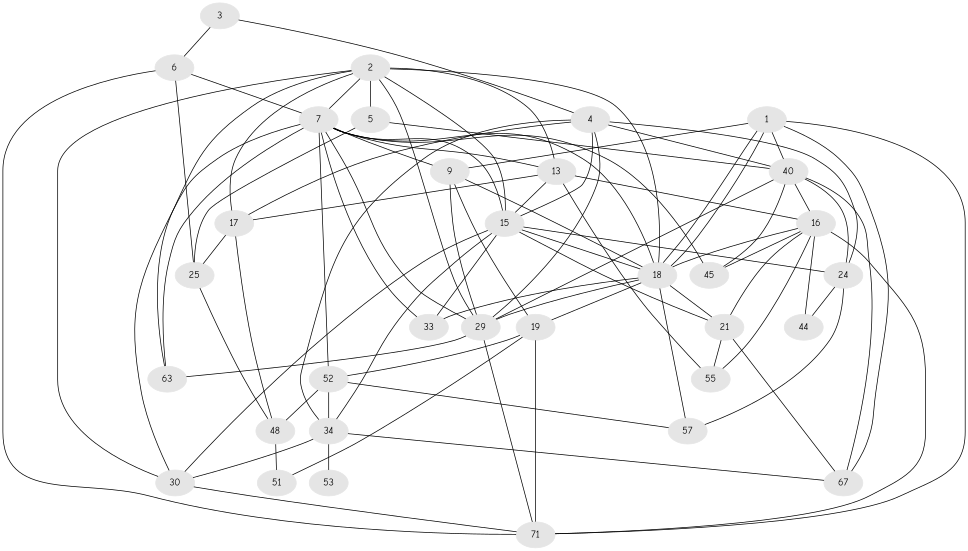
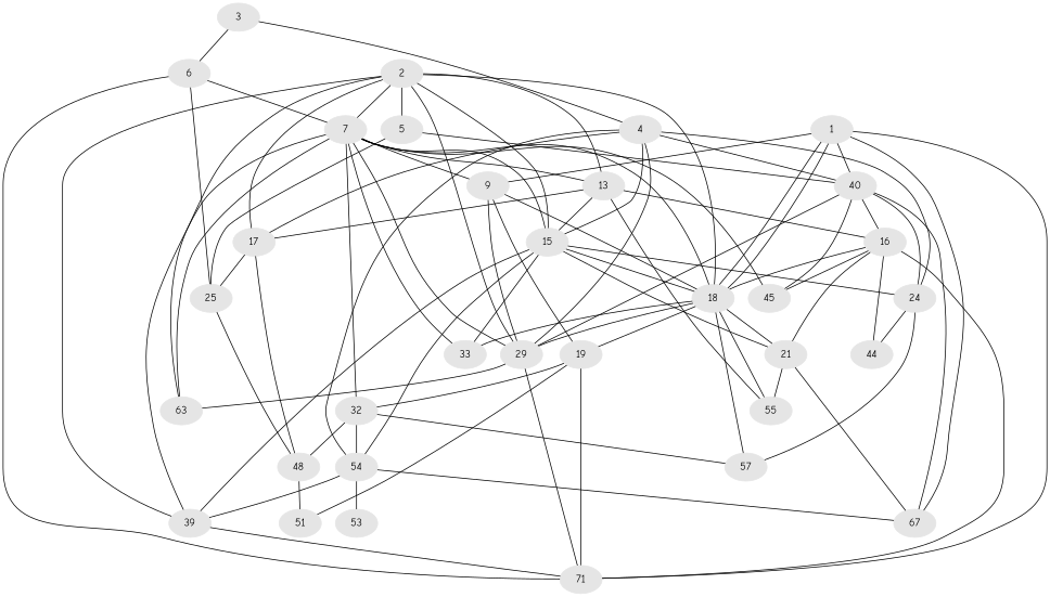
  graph {
    fontname="Comic Neue"
    node [color=gray90 fontname="Comic Neue" style=filled]
    edge [fontname="Comic Neue"]
    9 [super="+22"]
    18 [super="+20+30"]
    29 [super="+38+66"]
    19 [super="+27"]
    1
    n6 [label=40 super="+28+12"]
    n7 [label=71 super="+46+43"]
    67
    24 [super="+50"]
    45
    16 [super="+35+54"]
    33
    n13 [label=55]
    21
    57
    2 [super="+14"]
    5
    7 [super="+8+65"]
    13 [super="+31+60+59"]
    15 [super="+44+47"]
    17 [super="+26"]
-   39 [label=30]
+   39
    63
    25 [super="+49"]
-   32 [label=52]
-   34 [super="+64+62"]
+   32
+   34 [super="+64+62" label=54]
    48
    4 [super="+37"]
    3
    6
    n31 [label=44]
    53
    51
    9 -- 18
    9 -- 29
    9 -- 19
    18 -- 29
    18 -- 19
    18 -- 33
-   16 -- n13
+   18 -- n13
    18 -- 21
    18 -- 57
    29 -- n7
    29 -- 63
    19 -- n7
    19 -- 32
    19 -- 51
    1 -- 9
    1 -- 18
    1 -- 18
    1 -- n6
    1 -- n7
    1 -- 67
    n6 -- 29
    n6 -- 67
    n6 -- 24
    n6 -- 45
    n6 -- 16
    24 -- 57 [weight=2]
    24 -- n31
    16 -- 18
    16 -- n7 [weight=2]
    16 -- 45
    16 -- 21
    16 -- n31
    21 -- 67
    21 -- n13
    2 -- 18
    2 -- 29
    2 -- 5
    2 -- 7
    2 -- 13
    2 -- 15
    2 -- 17
    2 -- 39
    2 -- 63
    5 -- n6
    5 -- 25
    7 -- 9 [weight=2]
    7 -- 18
    7 -- 29 [weight=2]
    7 -- 45
    7 -- 33
    7 -- 13
    7 -- 15
    7 -- 39 [weight=2]
    7 -- 63
    7 -- 32
    13 -- 16
    13 -- n13
    13 -- 15
    13 -- 17
    15 -- 18
    15 -- 24
    15 -- 33
    15 -- 21
    15 -- 39
    15 -- 34
    17 -- 25
    17 -- 48
    39 -- n7
    25 -- 48
    32 -- 57
    32 -- 34
    32 -- 48
    34 -- 67
    34 -- 39
    34 -- 53
    48 -- 51
    4 -- 29
    4 -- n6
    4 -- 24
    4 -- 15
    4 -- 17 [weight=2]
    4 -- 34
    3 -- 4
    3 -- 6
    6 -- n7
    6 -- 7
    6 -- 25
  }
